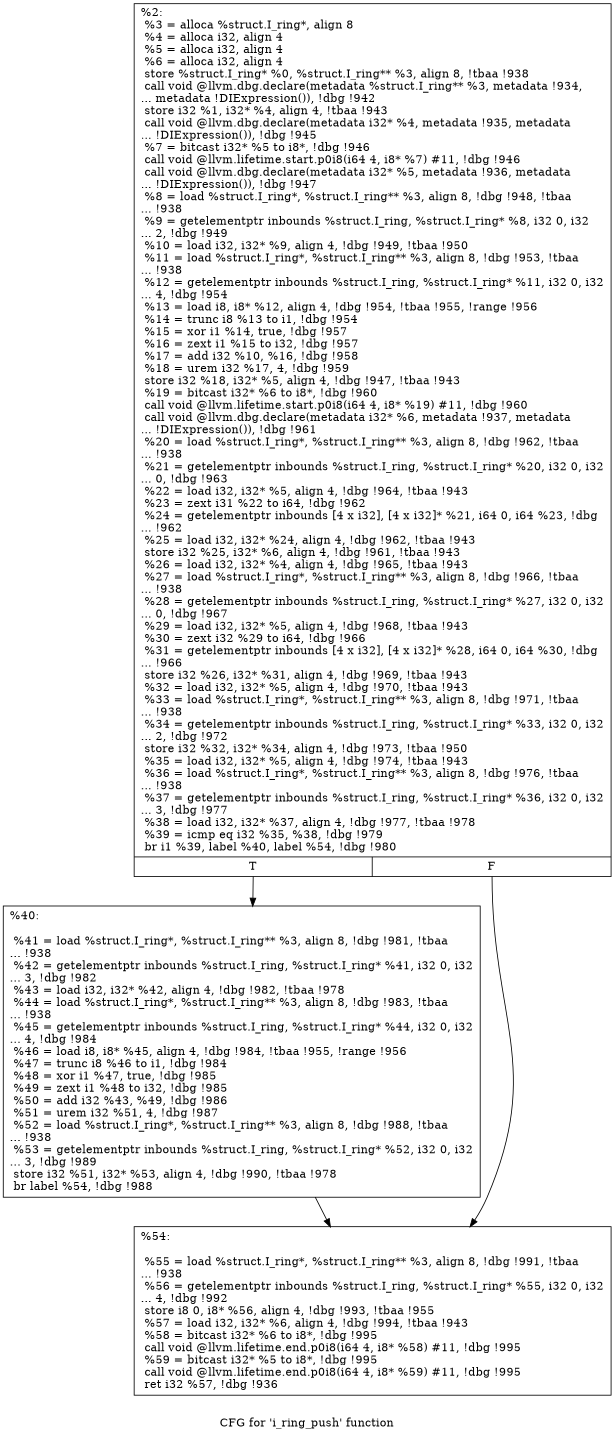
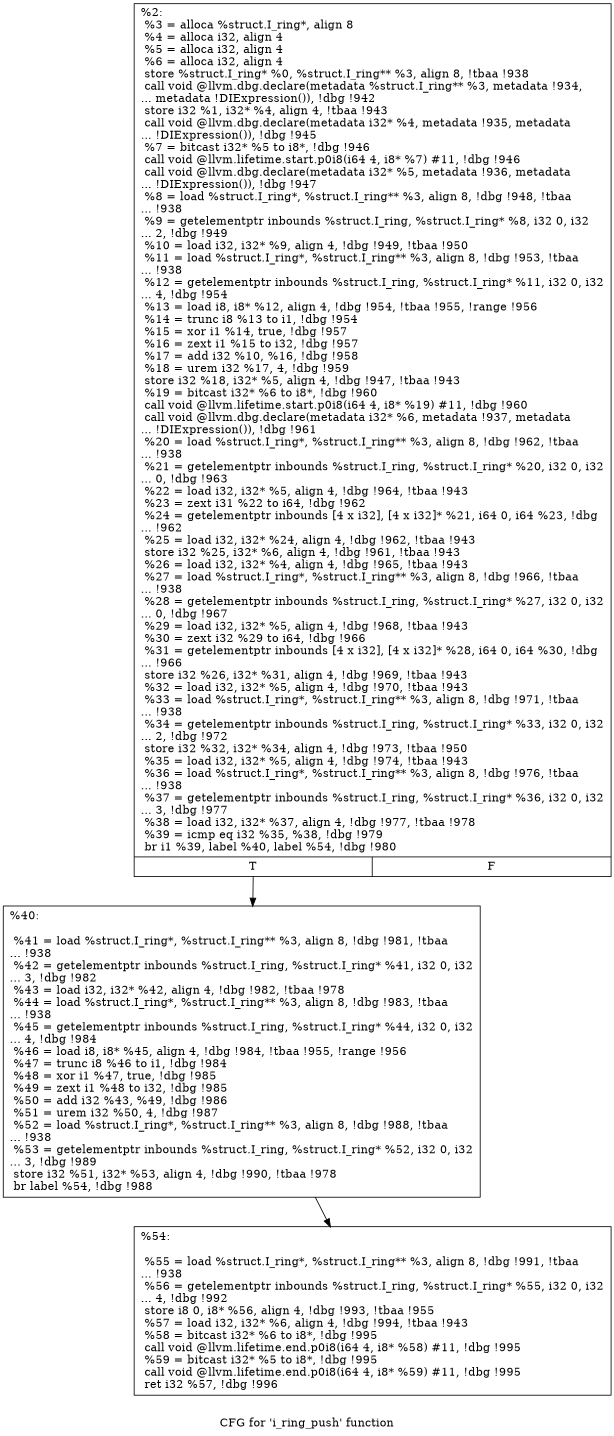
  digraph {
    label="CFG for 'i_ring_push' function"
    node [shape=record]
    n1 [label="{%2:\l  %3 = alloca %struct.I_ring*, align 8\l  %4 = alloca i32, align 4\l  %5 = alloca i32, align 4\l  %6 = alloca i32, align 4\l  store %struct.I_ring* %0, %struct.I_ring** %3, align 8, !tbaa !938\l  call void @llvm.dbg.declare(metadata %struct.I_ring** %3, metadata !934,\l... metadata !DIExpression()), !dbg !942\l  store i32 %1, i32* %4, align 4, !tbaa !943\l  call void @llvm.dbg.declare(metadata i32* %4, metadata !935, metadata\l... !DIExpression()), !dbg !945\l  %7 = bitcast i32* %5 to i8*, !dbg !946\l  call void @llvm.lifetime.start.p0i8(i64 4, i8* %7) #11, !dbg !946\l  call void @llvm.dbg.declare(metadata i32* %5, metadata !936, metadata\l... !DIExpression()), !dbg !947\l  %8 = load %struct.I_ring*, %struct.I_ring** %3, align 8, !dbg !948, !tbaa\l... !938\l  %9 = getelementptr inbounds %struct.I_ring, %struct.I_ring* %8, i32 0, i32\l... 2, !dbg !949\l  %10 = load i32, i32* %9, align 4, !dbg !949, !tbaa !950\l  %11 = load %struct.I_ring*, %struct.I_ring** %3, align 8, !dbg !953, !tbaa\l... !938\l  %12 = getelementptr inbounds %struct.I_ring, %struct.I_ring* %11, i32 0, i32\l... 4, !dbg !954\l  %13 = load i8, i8* %12, align 4, !dbg !954, !tbaa !955, !range !956\l  %14 = trunc i8 %13 to i1, !dbg !954\l  %15 = xor i1 %14, true, !dbg !957\l  %16 = zext i1 %15 to i32, !dbg !957\l  %17 = add i32 %10, %16, !dbg !958\l  %18 = urem i32 %17, 4, !dbg !959\l  store i32 %18, i32* %5, align 4, !dbg !947, !tbaa !943\l  %19 = bitcast i32* %6 to i8*, !dbg !960\l  call void @llvm.lifetime.start.p0i8(i64 4, i8* %19) #11, !dbg !960\l  call void @llvm.dbg.declare(metadata i32* %6, metadata !937, metadata\l... !DIExpression()), !dbg !961\l  %20 = load %struct.I_ring*, %struct.I_ring** %3, align 8, !dbg !962, !tbaa\l... !938\l  %21 = getelementptr inbounds %struct.I_ring, %struct.I_ring* %20, i32 0, i32\l... 0, !dbg !963\l  %22 = load i32, i32* %5, align 4, !dbg !964, !tbaa !943\l  %23 = zext i31 %22 to i64, !dbg !962\l  %24 = getelementptr inbounds [4 x i32], [4 x i32]* %21, i64 0, i64 %23, !dbg\l... !962\l  %25 = load i32, i32* %24, align 4, !dbg !962, !tbaa !943\l  store i32 %25, i32* %6, align 4, !dbg !961, !tbaa !943\l  %26 = load i32, i32* %4, align 4, !dbg !965, !tbaa !943\l  %27 = load %struct.I_ring*, %struct.I_ring** %3, align 8, !dbg !966, !tbaa\l... !938\l  %28 = getelementptr inbounds %struct.I_ring, %struct.I_ring* %27, i32 0, i32\l... 0, !dbg !967\l  %29 = load i32, i32* %5, align 4, !dbg !968, !tbaa !943\l  %30 = zext i32 %29 to i64, !dbg !966\l  %31 = getelementptr inbounds [4 x i32], [4 x i32]* %28, i64 0, i64 %30, !dbg\l... !966\l  store i32 %26, i32* %31, align 4, !dbg !969, !tbaa !943\l  %32 = load i32, i32* %5, align 4, !dbg !970, !tbaa !943\l  %33 = load %struct.I_ring*, %struct.I_ring** %3, align 8, !dbg !971, !tbaa\l... !938\l  %34 = getelementptr inbounds %struct.I_ring, %struct.I_ring* %33, i32 0, i32\l... 2, !dbg !972\l  store i32 %32, i32* %34, align 4, !dbg !973, !tbaa !950\l  %35 = load i32, i32* %5, align 4, !dbg !974, !tbaa !943\l  %36 = load %struct.I_ring*, %struct.I_ring** %3, align 8, !dbg !976, !tbaa\l... !938\l  %37 = getelementptr inbounds %struct.I_ring, %struct.I_ring* %36, i32 0, i32\l... 3, !dbg !977\l  %38 = load i32, i32* %37, align 4, !dbg !977, !tbaa !978\l  %39 = icmp eq i32 %35, %38, !dbg !979\l  br i1 %39, label %40, label %54, !dbg !980\l|{<s0>T|<s1>F}}"]
-   n2 [label="{%40:\l\l  %41 = load %struct.I_ring*, %struct.I_ring** %3, align 8, !dbg !981, !tbaa\l... !938\l  %42 = getelementptr inbounds %struct.I_ring, %struct.I_ring* %41, i32 0, i32\l... 3, !dbg !982\l  %43 = load i32, i32* %42, align 4, !dbg !982, !tbaa !978\l  %44 = load %struct.I_ring*, %struct.I_ring** %3, align 8, !dbg !983, !tbaa\l... !938\l  %45 = getelementptr inbounds %struct.I_ring, %struct.I_ring* %44, i32 0, i32\l... 4, !dbg !984\l  %46 = load i8, i8* %45, align 4, !dbg !984, !tbaa !955, !range !956\l  %47 = trunc i8 %46 to i1, !dbg !984\l  %48 = xor i1 %47, true, !dbg !985\l  %49 = zext i1 %48 to i32, !dbg !985\l  %50 = add i32 %43, %49, !dbg !986\l  %51 = urem i32 %51, 4, !dbg !987\l  %52 = load %struct.I_ring*, %struct.I_ring** %3, align 8, !dbg !988, !tbaa\l... !938\l  %53 = getelementptr inbounds %struct.I_ring, %struct.I_ring* %52, i32 0, i32\l... 3, !dbg !989\l  store i32 %51, i32* %53, align 4, !dbg !990, !tbaa !978\l  br label %54, !dbg !988\l}"]
-   n3 [label="{%54:\l\l  %55 = load %struct.I_ring*, %struct.I_ring** %3, align 8, !dbg !991, !tbaa\l... !938\l  %56 = getelementptr inbounds %struct.I_ring, %struct.I_ring* %55, i32 0, i32\l... 4, !dbg !992\l  store i8 0, i8* %56, align 4, !dbg !993, !tbaa !955\l  %57 = load i32, i32* %6, align 4, !dbg !994, !tbaa !943\l  %58 = bitcast i32* %6 to i8*, !dbg !995\l  call void @llvm.lifetime.end.p0i8(i64 4, i8* %58) #11, !dbg !995\l  %59 = bitcast i32* %5 to i8*, !dbg !995\l  call void @llvm.lifetime.end.p0i8(i64 4, i8* %59) #11, !dbg !995\l  ret i32 %57, !dbg !936\l}"]
+   n2 [label="{%40:\l\l  %41 = load %struct.I_ring*, %struct.I_ring** %3, align 8, !dbg !981, !tbaa\l... !938\l  %42 = getelementptr inbounds %struct.I_ring, %struct.I_ring* %41, i32 0, i32\l... 3, !dbg !982\l  %43 = load i32, i32* %42, align 4, !dbg !982, !tbaa !978\l  %44 = load %struct.I_ring*, %struct.I_ring** %3, align 8, !dbg !983, !tbaa\l... !938\l  %45 = getelementptr inbounds %struct.I_ring, %struct.I_ring* %44, i32 0, i32\l... 4, !dbg !984\l  %46 = load i8, i8* %45, align 4, !dbg !984, !tbaa !955, !range !956\l  %47 = trunc i8 %46 to i1, !dbg !984\l  %48 = xor i1 %47, true, !dbg !985\l  %49 = zext i1 %48 to i32, !dbg !985\l  %50 = add i32 %43, %49, !dbg !986\l  %51 = urem i32 %50, 4, !dbg !987\l  %52 = load %struct.I_ring*, %struct.I_ring** %3, align 8, !dbg !988, !tbaa\l... !938\l  %53 = getelementptr inbounds %struct.I_ring, %struct.I_ring* %52, i32 0, i32\l... 3, !dbg !989\l  store i32 %51, i32* %53, align 4, !dbg !990, !tbaa !978\l  br label %54, !dbg !988\l}"]
+   n3 [label="{%54:\l\l  %55 = load %struct.I_ring*, %struct.I_ring** %3, align 8, !dbg !991, !tbaa\l... !938\l  %56 = getelementptr inbounds %struct.I_ring, %struct.I_ring* %55, i32 0, i32\l... 4, !dbg !992\l  store i8 0, i8* %56, align 4, !dbg !993, !tbaa !955\l  %57 = load i32, i32* %6, align 4, !dbg !994, !tbaa !943\l  %58 = bitcast i32* %6 to i8*, !dbg !995\l  call void @llvm.lifetime.end.p0i8(i64 4, i8* %58) #11, !dbg !995\l  %59 = bitcast i32* %5 to i8*, !dbg !995\l  call void @llvm.lifetime.end.p0i8(i64 4, i8* %59) #11, !dbg !995\l  ret i32 %57, !dbg !996\l}"]
    n1 -> n2 [tailport=s0]
-   n1 -> n3 [tailport=s1]
    n2 -> n3
  }
